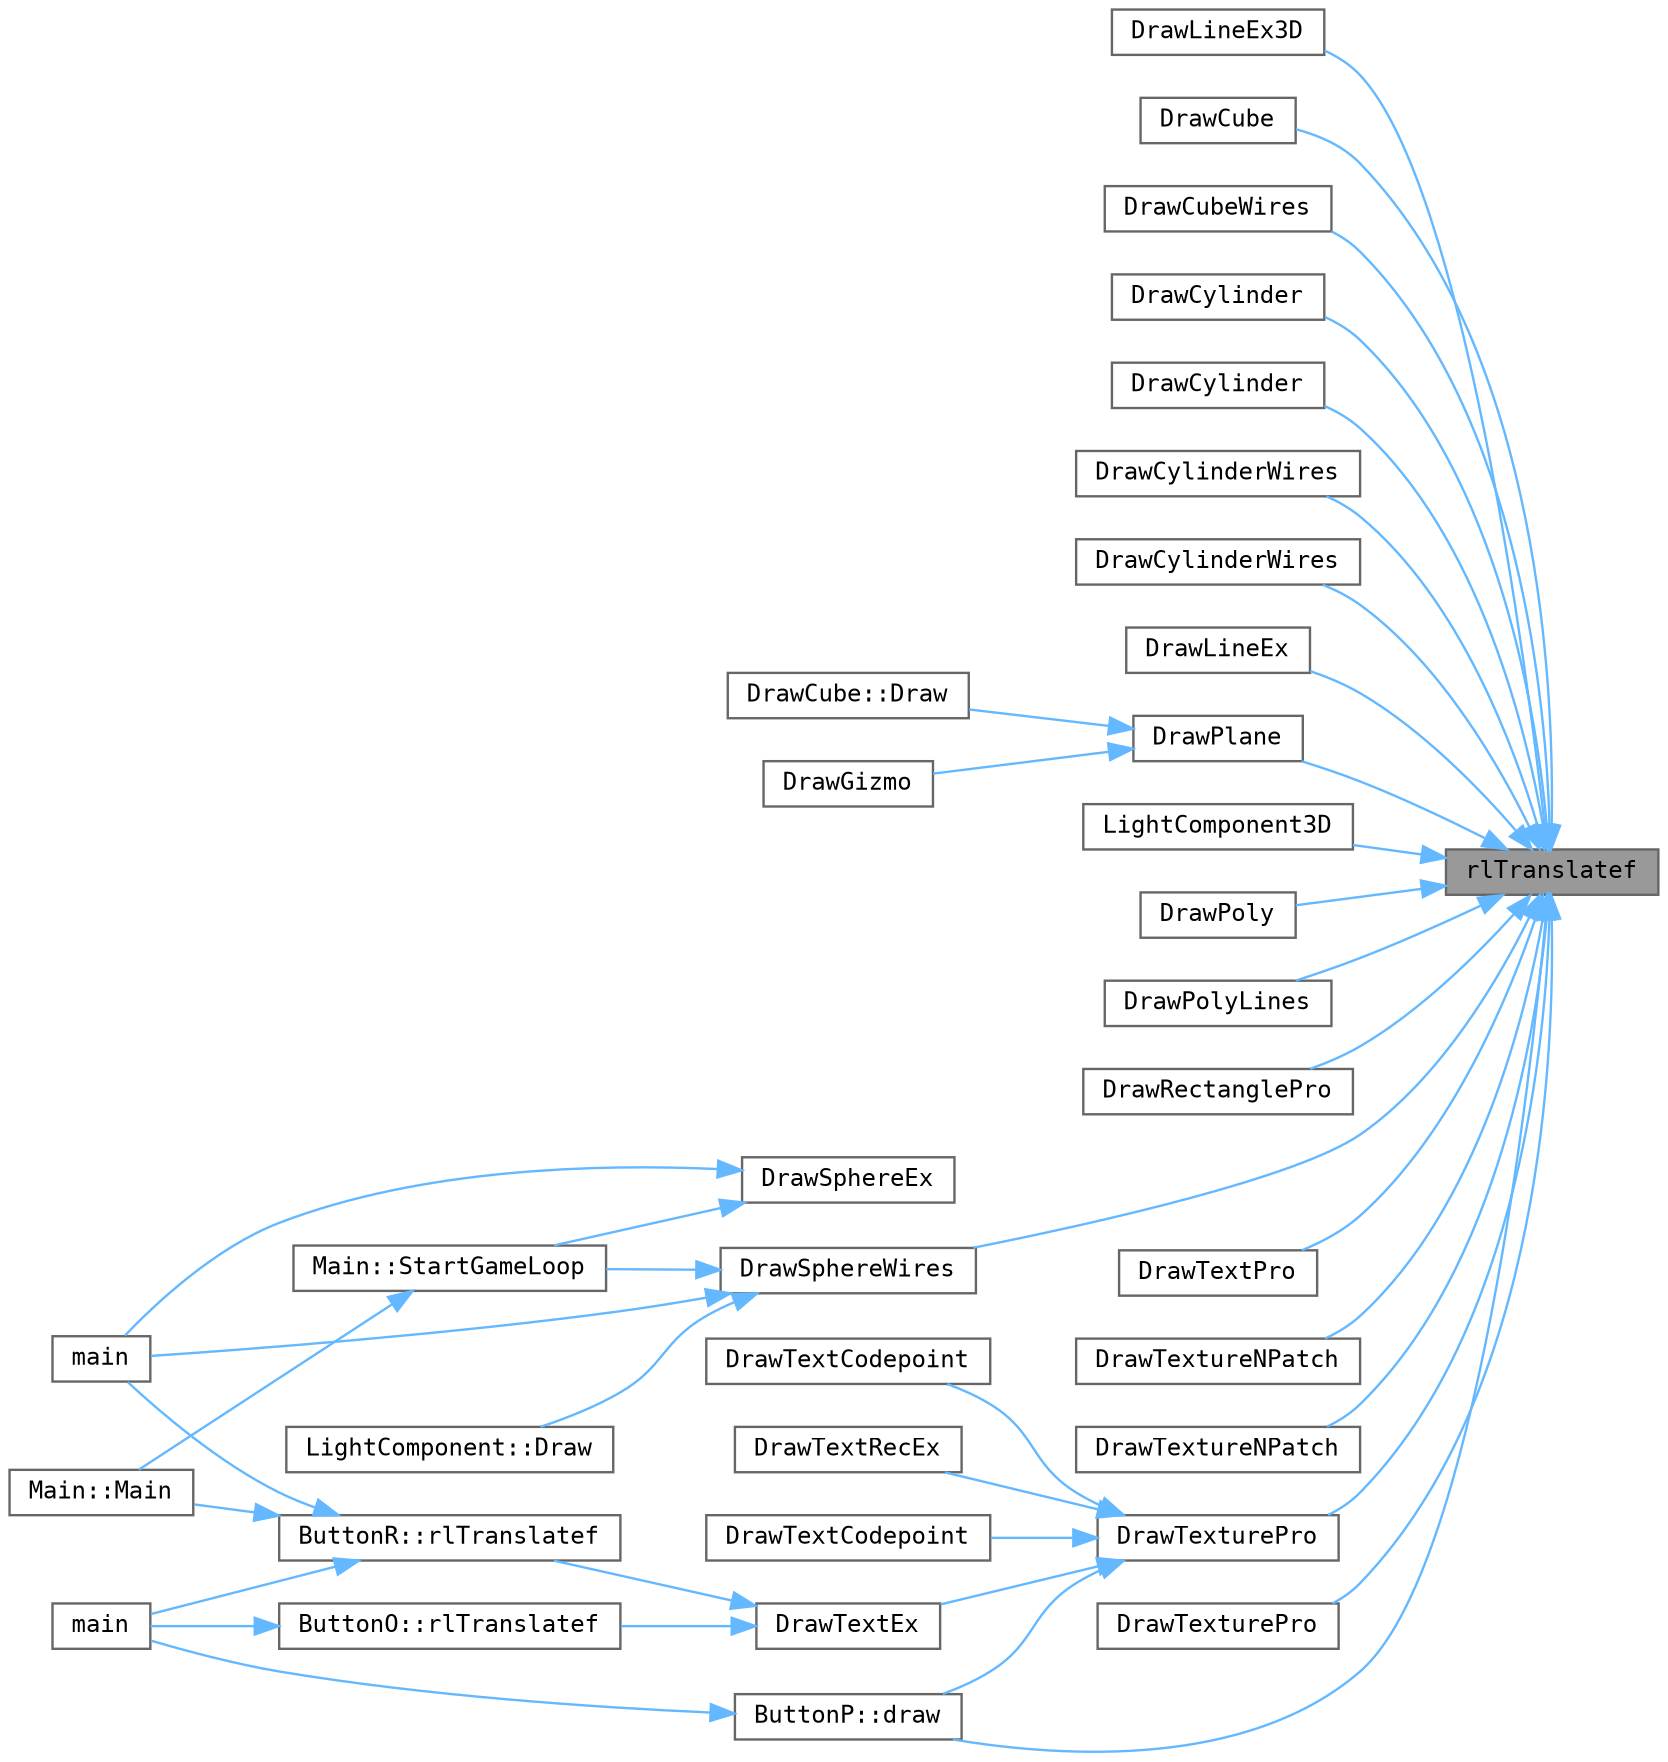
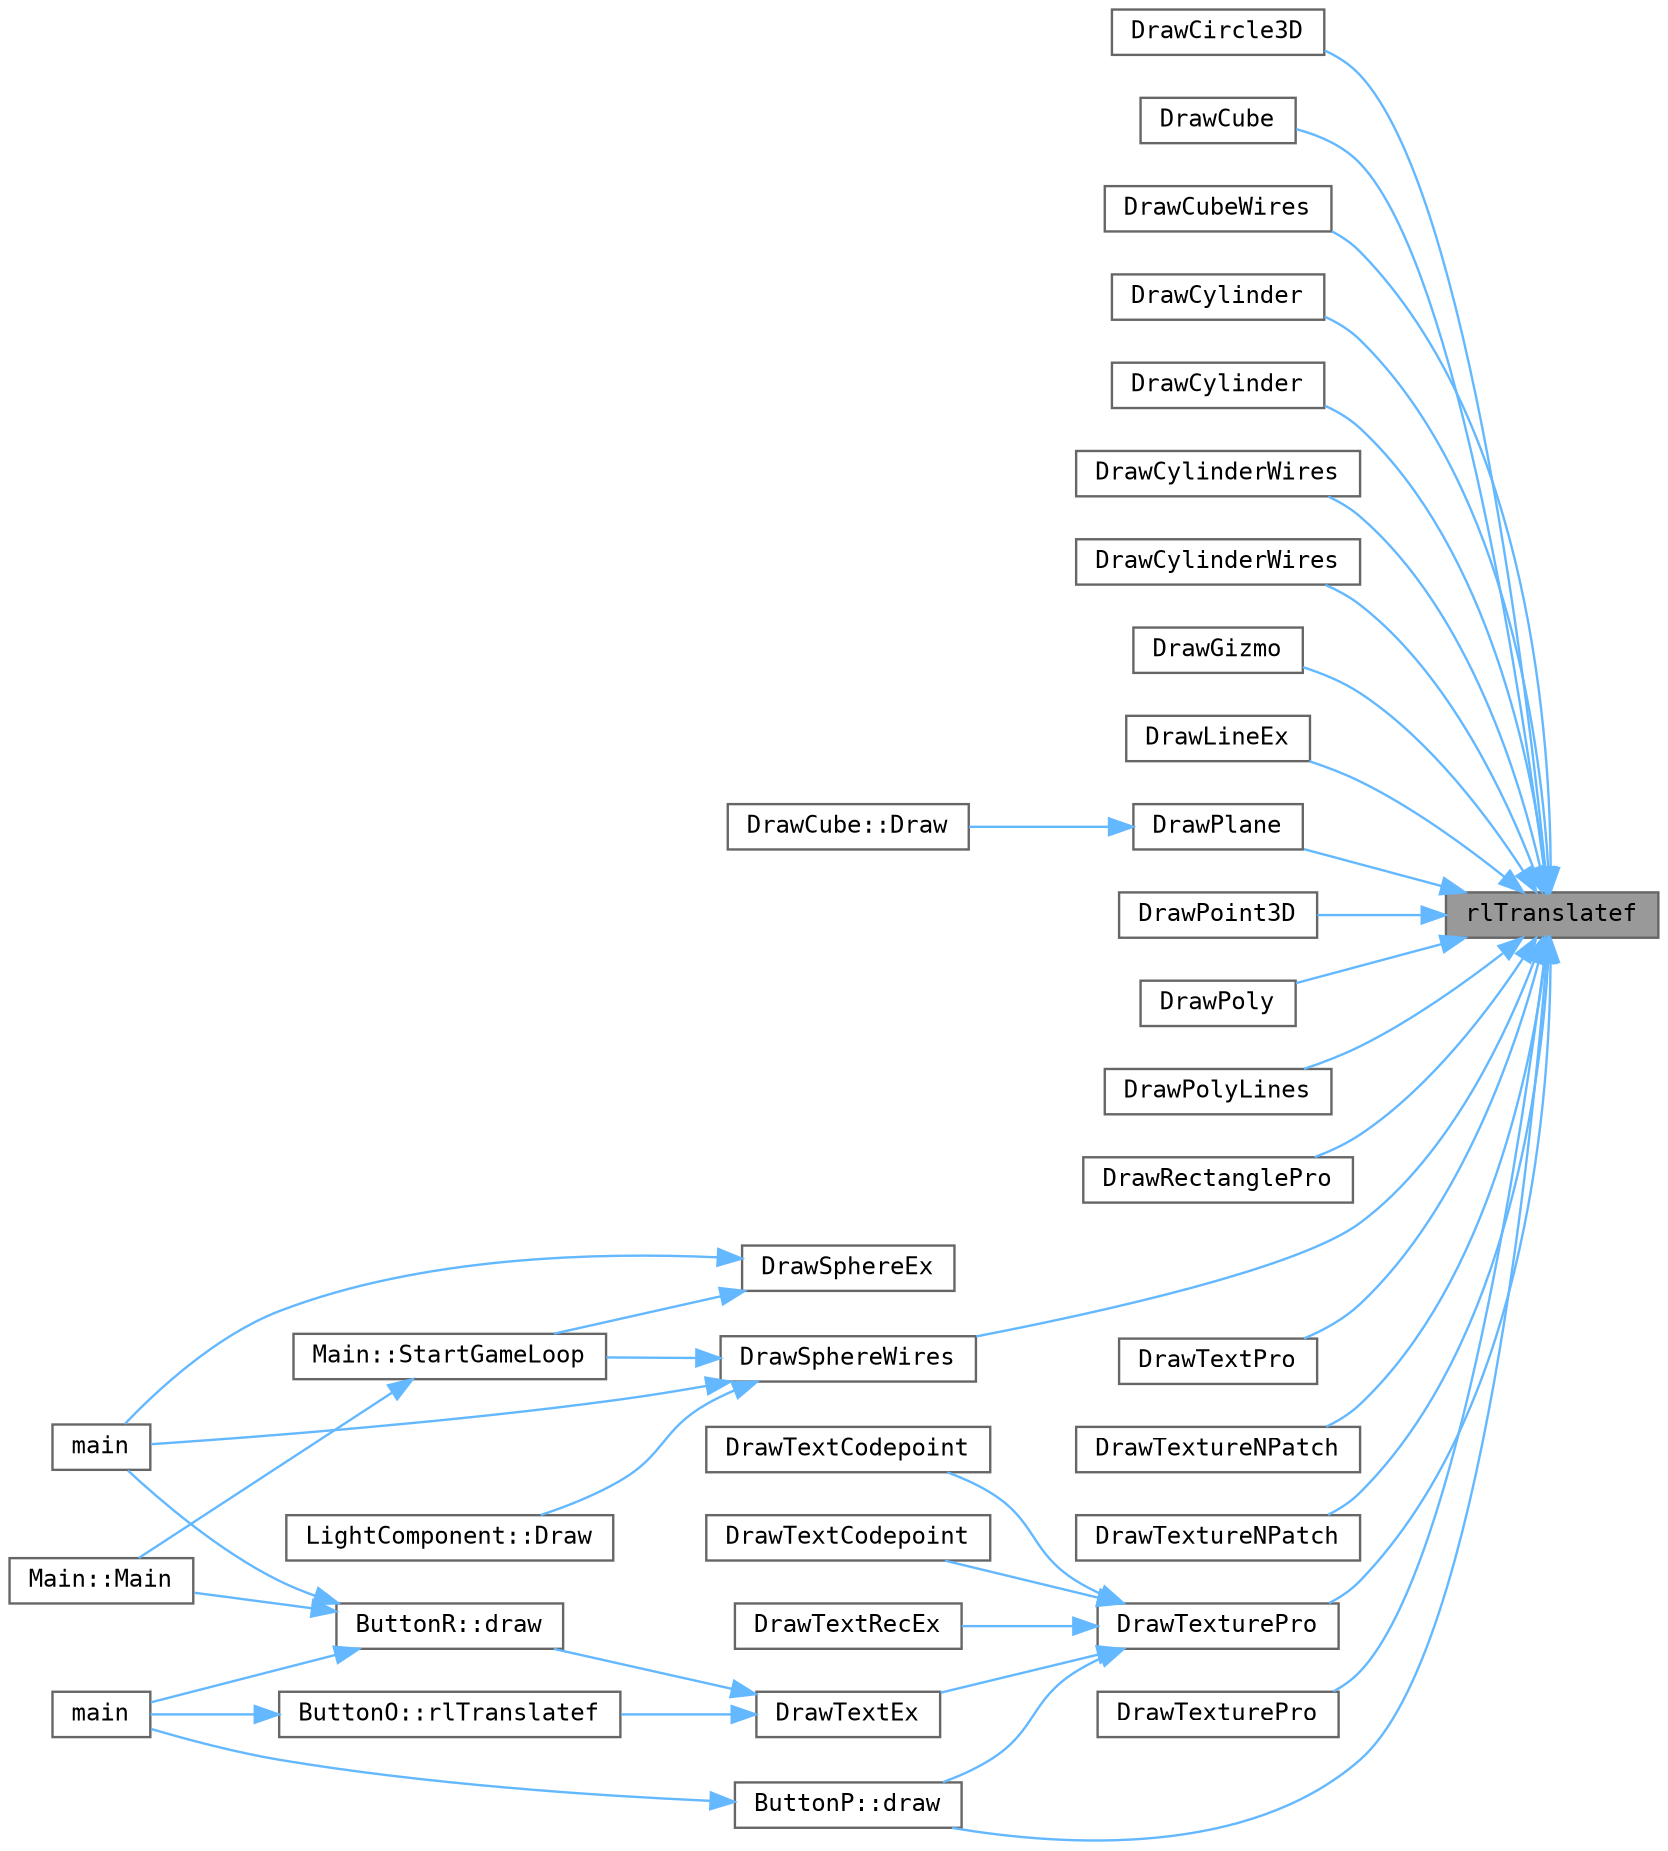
  digraph {
    fontname="DejaVu Sans Mono"
    rankdir=RL
    node [color=grey40 fillcolor=white fontname="DejaVu Sans Mono" fontsize=10 shape=box style=filled]
    edge [color=steelblue1 dir=back fontname="DejaVu Sans Mono" fontsize=10 labelfontname=Helvetica labelfontsize=10 style=solid]
    n1 [color=gray40 fillcolor=grey60 fontcolor=black height=0.2 label=rlTranslatef width=0.4]
-   n2 [height=0.2 label=DrawLineEx3D width=0.4]
+   n2 [height=0.2 label=DrawCircle3D width=0.4]
    n3 [height=0.2 label=DrawCube width=0.4]
    n4 [height=0.2 label=DrawCubeWires width=0.4]
    n5 [height=0.2 label=DrawCylinder width=0.4]
    n6 [height=0.2 label=DrawCylinder width=0.4]
    n7 [height=0.2 label=DrawCylinderWires width=0.4]
    n8 [height=0.2 label=DrawCylinderWires width=0.4]
    n9 [height=0.2 label=DrawGizmo width=0.4]
    n10 [height=0.2 label=DrawLineEx width=0.4]
    n11 [height=0.2 label=DrawPlane width=0.4]
-   n12 [height=0.2 label=LightComponent3D width=0.4]
+   n12 [height=0.2 label=DrawPoint3D width=0.4]
    n13 [height=0.2 label=DrawPoly width=0.4]
    n14 [height=0.2 label=DrawPolyLines width=0.4]
    n15 [height=0.2 label=DrawRectanglePro width=0.4]
    n16 [height=0.2 label=DrawSphereWires width=0.4]
    n17 [height=0.2 label=DrawTextPro width=0.4]
    n18 [height=0.2 label=DrawTextureNPatch width=0.4]
    n19 [height=0.2 label=DrawTextureNPatch width=0.4]
    n20 [height=0.2 label=DrawTexturePro width=0.4]
    n21 [height=0.2 label=DrawTexturePro width=0.4]
    n22 [height=0.2 label="ButtonP::draw" width=0.4]
    n23 [height=0.2 label="DrawCube::Draw" width=0.4]
    n24 [height=0.2 label=DrawSphereEx width=0.4]
    n25 [height=0.2 label=main width=0.4]
    n26 [height=0.2 label="Main::StartGameLoop" width=0.4]
    n27 [height=0.2 label="LightComponent::Draw" width=0.4]
    n28 [height=0.2 label=DrawTextCodepoint width=0.4]
    n29 [height=0.2 label=DrawTextCodepoint width=0.4]
    n30 [height=0.2 label=DrawTextEx width=0.4]
    n31 [height=0.2 label=DrawTextRecEx width=0.4]
    n32 [height=0.2 label="Main::Main" width=0.4]
    n33 [height=0.2 label=main width=0.4]
    n34 [height=0.2 label="ButtonO::rlTranslatef" width=0.4]
-   n35 [height=0.2 label="ButtonR::rlTranslatef" width=0.4]
+   n35 [height=0.2 label="ButtonR::draw" width=0.4]
    n1 -> n2
    n1 -> n3
    n1 -> n4
    n1 -> n5
    n1 -> n6
    n1 -> n7
    n1 -> n8
-   n11 -> n9
+   n1 -> n9
    n1 -> n10
    n1 -> n11
    n1 -> n12
    n1 -> n13
    n1 -> n14
    n1 -> n15
    n1 -> n16
    n1 -> n17
    n1 -> n18
    n1 -> n19
    n1 -> n20
    n1 -> n21
    n1 -> n22
    n11 -> n23
    n16 -> n25
    n16 -> n26
    n16 -> n27
    n20 -> n22
    n20 -> n28
    n20 -> n29
    n20 -> n30
    n20 -> n31
    n22 -> n33
    n24 -> n25
    n24 -> n26
    n26 -> n32
    n30 -> n34
    n30 -> n35
    n34 -> n33
    n35 -> n25
    n35 -> n32
    n35 -> n33
  }
